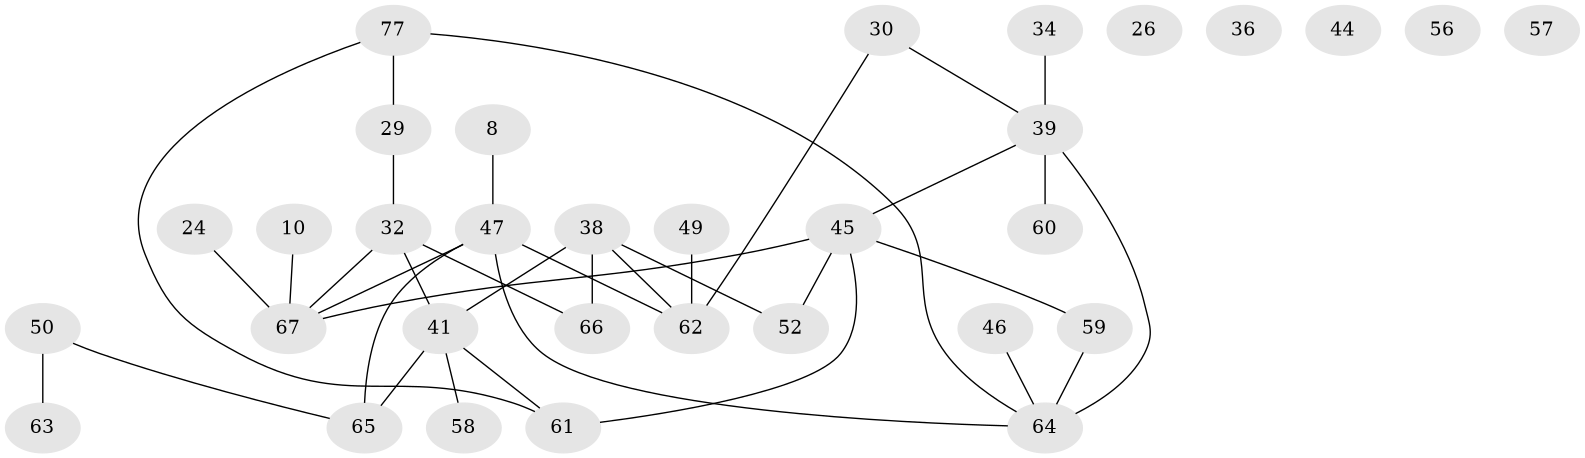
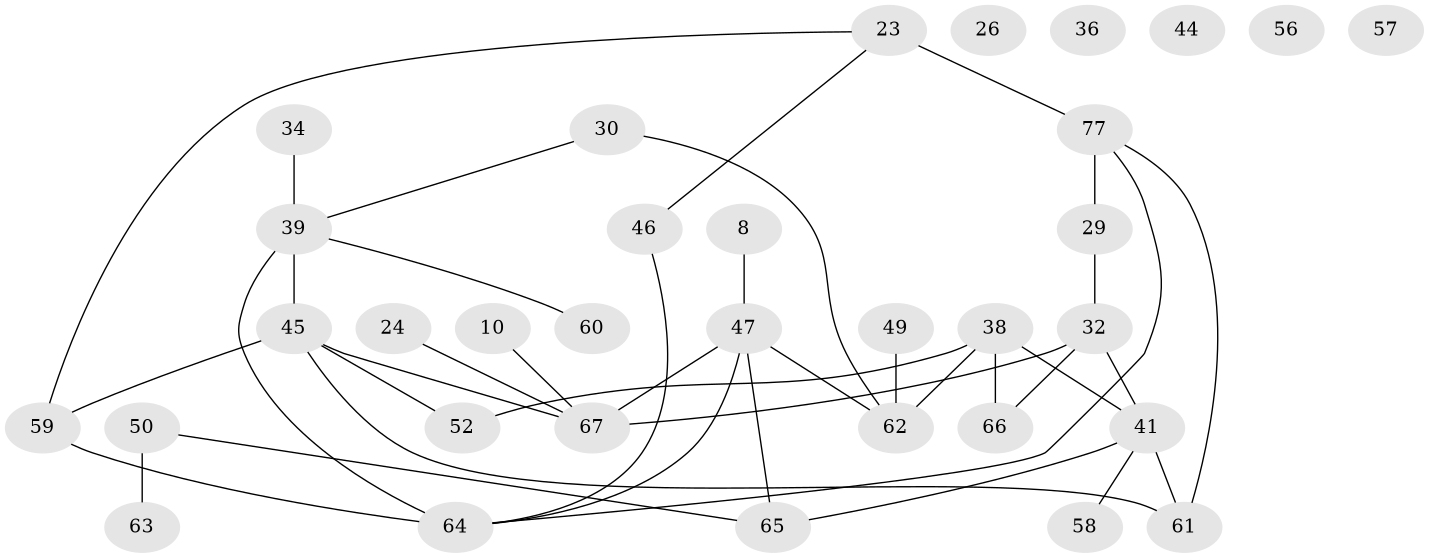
  graph {
    node [color=gray90 style=filled]
    47 [super="+37"]
    67 [super="+51"]
    64 [super="+4"]
    62 [super="+13+16+43"]
    65 [super="+54+48"]
    8
    10
+   23 [super="+20"]
    n9 [label=77]
    46 [super="+15"]
    59
    29 [super="+19"]
    61
    24
    26
    32 [super="+18"]
    41 [super="+17"]
    66 [super="+22+50+53"]
    39 [super="+11"]
    45 [super="+40"]
    60 [super="+42"]
    30
    58
    34
    36 [super="+25+31"]
    38 [super="+28"]
    52
    44
    49
    n30 [label=50 super="+21"]
    63
    56
    57
    47 -- 67 [weight=2]
    47 -- 64
    47 -- 62
    47 -- 65 [weight=2]
    8 -- 47
    10 -- 67
+   23 -- n9 [weight=2]
+   23 -- 46
+   23 -- 59
    n9 -- 64
    n9 -- 29
    n9 -- 61
    46 -- 64
    59 -- 64
    29 -- 32
    24 -- 67
    32 -- 67 [weight=3]
    32 -- 41 [weight=3]
    32 -- 66
    41 -- 65 [weight=2]
    41 -- 61
    41 -- 58
    39 -- 64 [weight=2]
    39 -- 45
    39 -- 60
    45 -- 67 [weight=2]
    45 -- 59
    45 -- 61
    45 -- 52
    30 -- 62
    30 -- 39
    34 -- 39
    38 -- 62 [weight=2]
    38 -- 41
    38 -- 66
    38 -- 52
    49 -- 62 [weight=2]
    n30 -- 65
    n30 -- 63
  }
